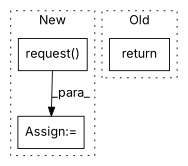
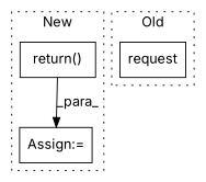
  digraph {
    fontname=Inter
    node [shape=box fontname=Inter]
-   n1 [a=75 l="33,10" label="request()" s="2252,2321"]
+   n1 [a=75 l="33,10" label="return()" s="2252,2321"]
    n2 [a=68 l=18 label="Assign:=" s=2234]
-   n3 [a=93 l=7 label=return s=2146]
+   n3 [a=93 l=7 label=request s=2146]
    subgraph cluster_1 {
      label=New
      style=dotted
      n1
      n2
    }
    subgraph cluster_2 {
      label=Old
      style=dotted
      n3
    }
    n1 -> n2 [label=_para_ fontname=Inter]
  }
